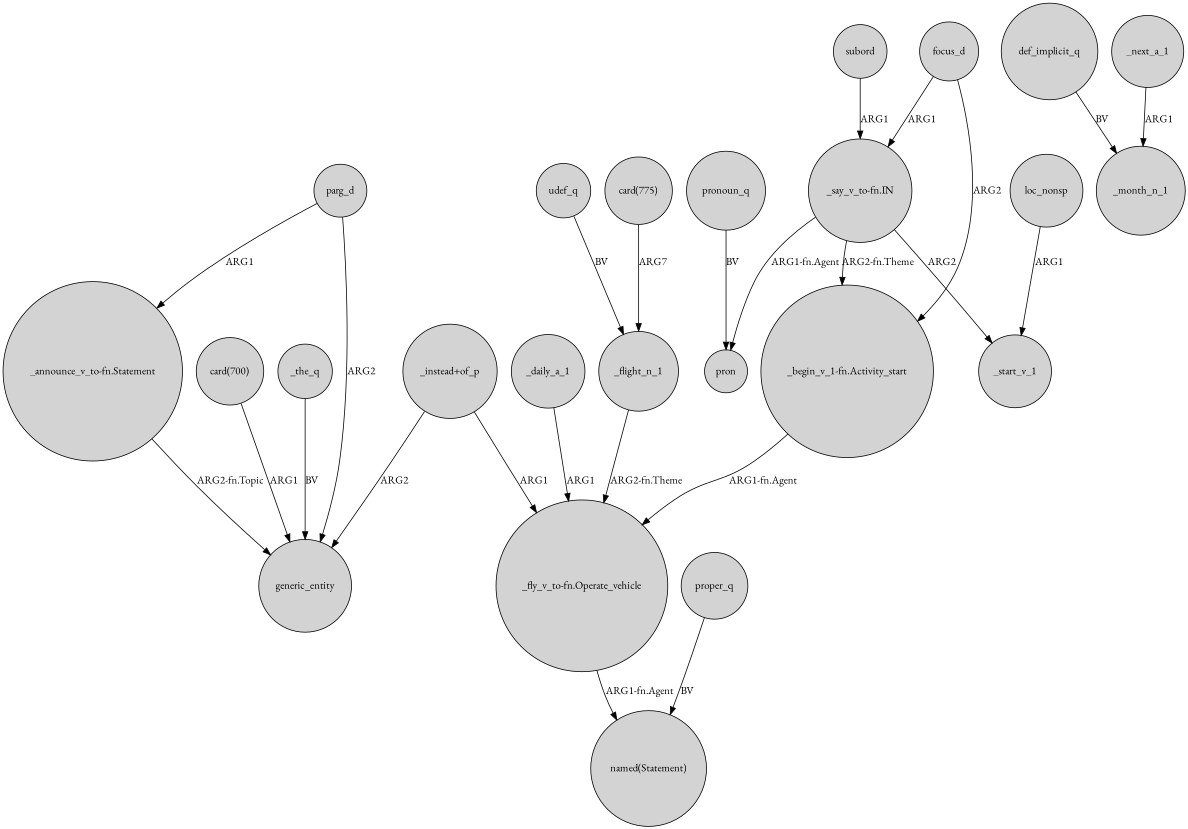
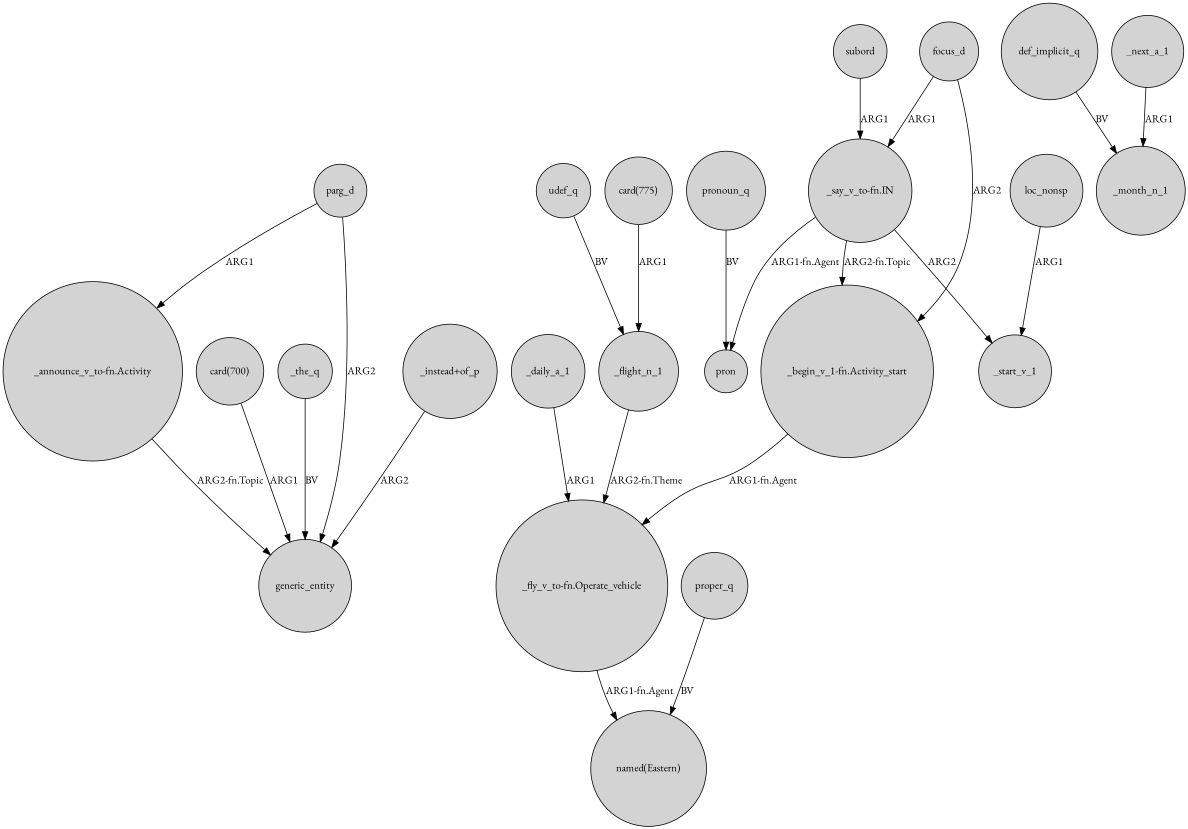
  digraph {
    fontname="EB Garamond"
    node [fontname="EB Garamond" shape=circle style=filled]
    edge [fontname="EB Garamond"]
    _the_q
    generic_entity
    def_implicit_q
    _month_n_1
    _daily_a_1
    "_fly_v_to-fn.Operate_vehicle"
-   "named(Eastern)" [label="named(Statement)"]
+   "named(Eastern)"
    _flight_n_1
    "_instead+of_p"
    parg_d
-   "_announce_v_to-fn.Statement"
+   "_announce_v_to-fn.Statement" [label="_announce_v_to-fn.Activity"]
    udef_q
    "card(700)"
    "card(775)"
    subord
    "_say_v_to-fn.IN"
    _start_v_1
    "_begin_v_1-fn.Activity_start"
    pron
    focus_d
    proper_q
    loc_nonsp
    pronoun_q
    _next_a_1
    _the_q -> generic_entity [label=BV]
    def_implicit_q -> _month_n_1 [label=BV]
    _daily_a_1 -> "_fly_v_to-fn.Operate_vehicle" [label=ARG1]
    "_fly_v_to-fn.Operate_vehicle" -> "named(Eastern)" [label="ARG1-fn.Agent"]
    _flight_n_1 -> "_fly_v_to-fn.Operate_vehicle" [label="ARG2-fn.Theme"]
    "_instead+of_p" -> generic_entity [label=ARG2]
-   "_instead+of_p" -> "_fly_v_to-fn.Operate_vehicle" [label=ARG1]
    parg_d -> generic_entity [label=ARG2]
    parg_d -> "_announce_v_to-fn.Statement" [label=ARG1]
    "_announce_v_to-fn.Statement" -> generic_entity [label="ARG2-fn.Topic"]
    udef_q -> _flight_n_1 [label=BV]
    "card(700)" -> generic_entity [label=ARG1]
-   "card(775)" -> _flight_n_1 [label=ARG7]
+   "card(775)" -> _flight_n_1 [label=ARG1]
    subord -> "_say_v_to-fn.IN" [label=ARG1]
    "_say_v_to-fn.IN" -> _start_v_1 [label=ARG2]
-   "_say_v_to-fn.IN" -> "_begin_v_1-fn.Activity_start" [label="ARG2-fn.Theme"]
+   "_say_v_to-fn.IN" -> "_begin_v_1-fn.Activity_start" [label="ARG2-fn.Topic"]
    "_say_v_to-fn.IN" -> pron [label="ARG1-fn.Agent"]
    "_begin_v_1-fn.Activity_start" -> "_fly_v_to-fn.Operate_vehicle" [label="ARG1-fn.Agent"]
    focus_d -> "_say_v_to-fn.IN" [label=ARG1]
    focus_d -> "_begin_v_1-fn.Activity_start" [label=ARG2]
    proper_q -> "named(Eastern)" [label=BV]
    loc_nonsp -> _start_v_1 [label=ARG1]
    pronoun_q -> pron [label=BV]
    _next_a_1 -> _month_n_1 [label=ARG1]
  }
